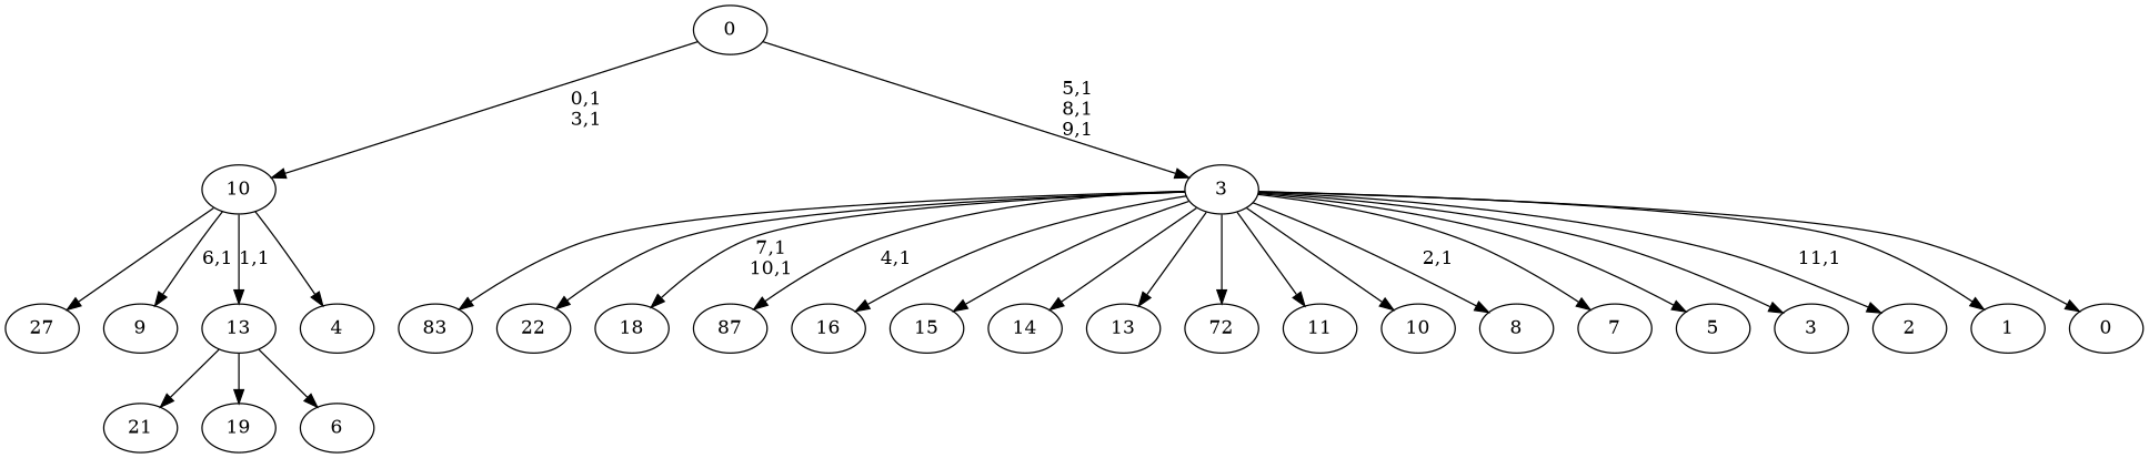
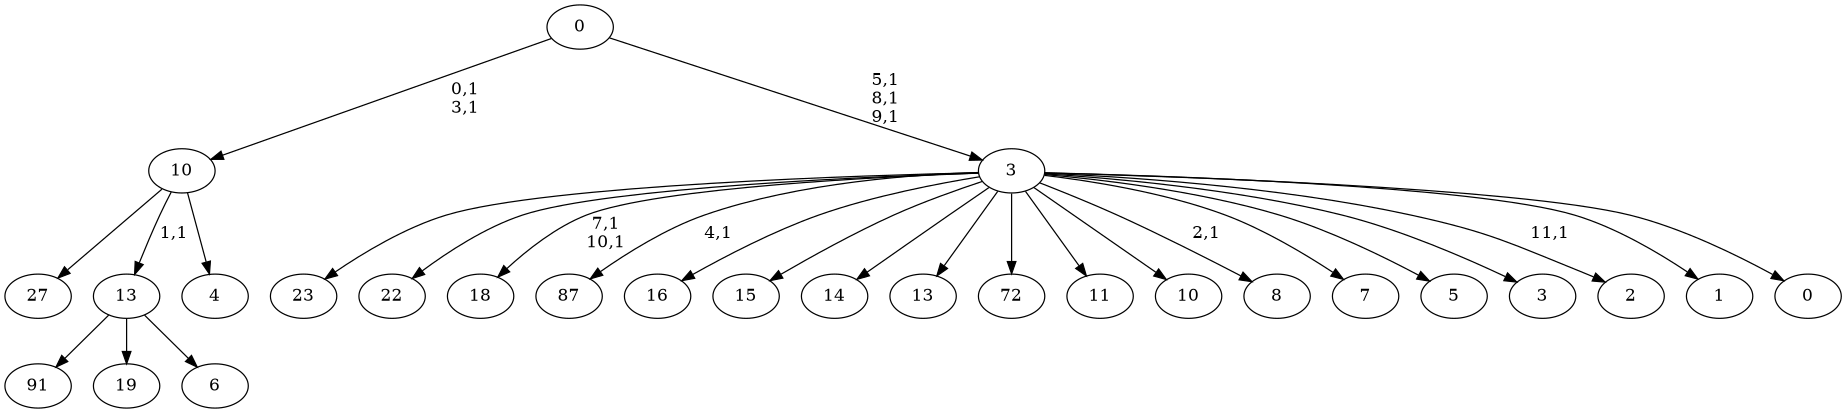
  digraph {
-   n1 [label=83]
+   n1 [label=23]
    n2 [label=22]
-   n3 [label=21]
+   n3 [label=91]
    n4 [label=27]
    n5 [label=19]
    n6 [label=18]
    n7 [label=87]
    n8 [label=16]
    n9 [label=15]
    n10 [label=14]
    n11 [label=13]
    n12 [label=72]
    n13 [label=11]
    n14 [label=10]
-   n15 [label=9]
    n16 [label=8]
    n17 [label=7]
    n18 [label=6]
    13
    n20 [label=5]
    n21 [label=4]
    10
    n23 [label=3]
    n24 [label=2]
    n25 [label=1]
    n26 [label=0]
    3
    0
    13 -> n3
    13 -> n5
    13 -> n18
    10 -> n4
-   10 -> n15 [label="6,1"]
    10 -> 13 [label="1,1"]
    10 -> n21
    3 -> n1
    3 -> n2
    3 -> n6 [label="7,1\n10,1"]
    3 -> n7 [label="4,1"]
    3 -> n8
    3 -> n9
    3 -> n10
    3 -> n11
    3 -> n12
    3 -> n13
    3 -> n14
    3 -> n16 [label="2,1"]
    3 -> n17
    3 -> n20
    3 -> n23
    3 -> n24 [label="11,1"]
    3 -> n25
    3 -> n26
    0 -> 10 [label="0,1\n3,1"]
    0 -> 3 [label="5,1\n8,1\n9,1"]
  }
